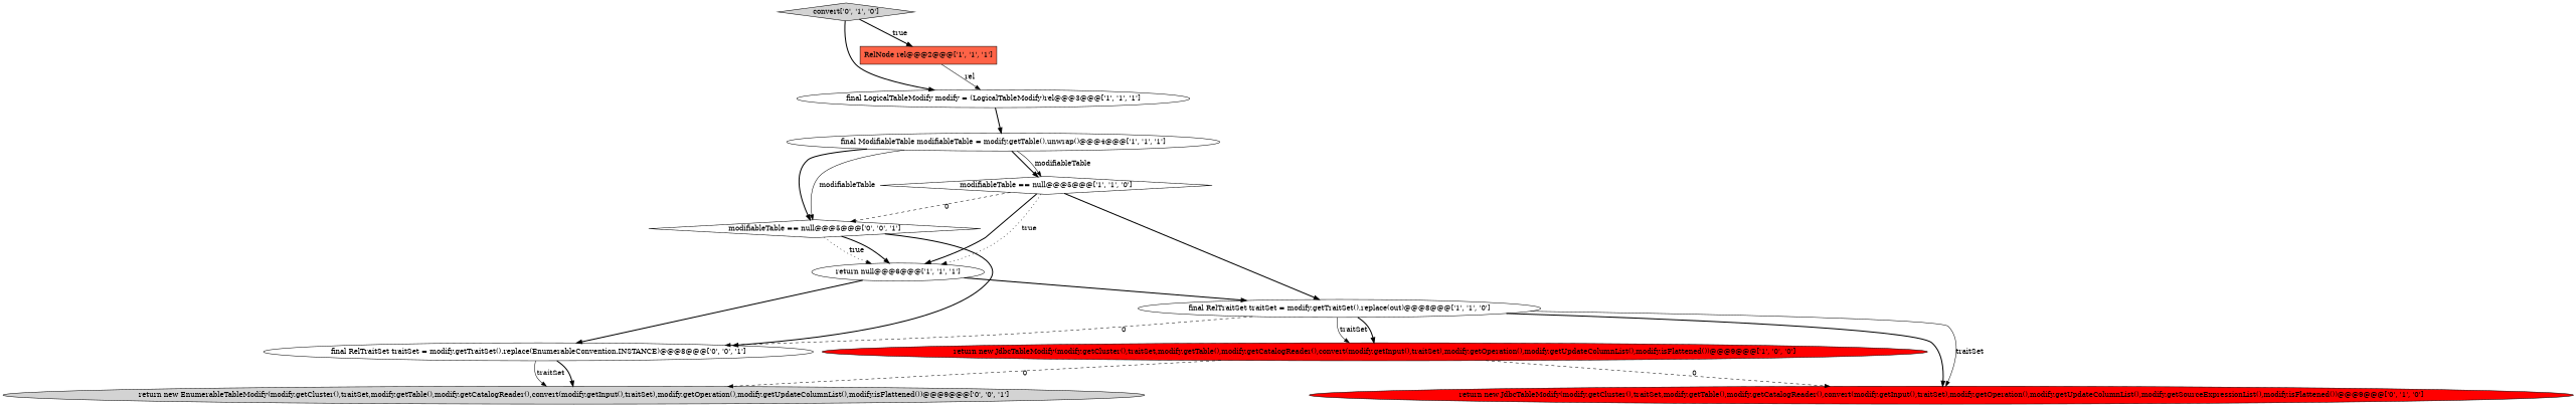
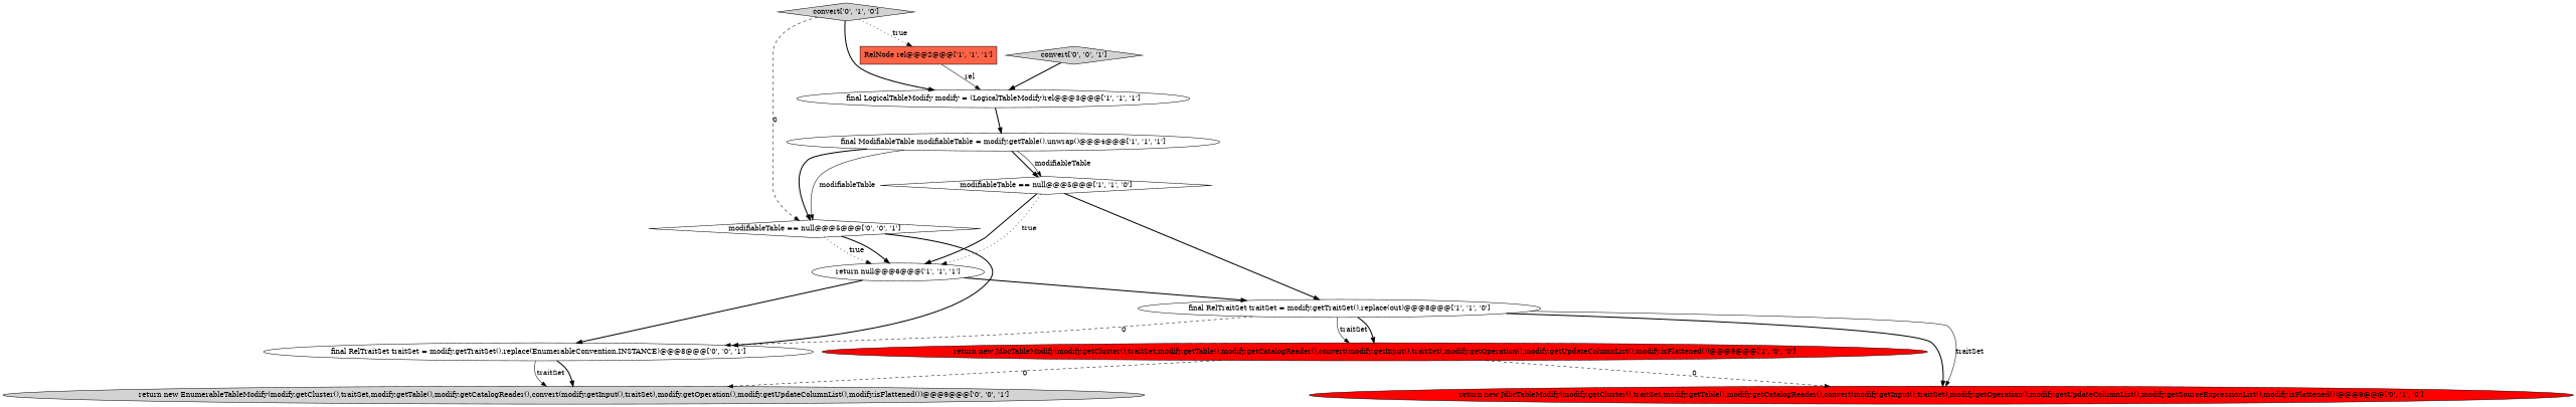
  digraph {
    node [fillcolor=white shape=ellipse style=filled]
    edge [style=bold]
    n1 [label="modifiableTable == null@@@5@@@['1', '1', '0']" shape=diamond]
    n2 [label="modifiableTable == null@@@5@@@['0', '0', '1']" shape=diamond]
    n3 [label="return null@@@6@@@['1', '1', '1']"]
    n4 [label="final RelTraitSet traitSet = modify.getTraitSet().replace(out)@@@8@@@['1', '1', '0']"]
    n5 [label="final RelTraitSet traitSet = modify.getTraitSet().replace(EnumerableConvention.INSTANCE)@@@8@@@['0', '0', '1']"]
    n6 [fillcolor=red label="return new JdbcTableModify(modify.getCluster(),traitSet,modify.getTable(),modify.getCatalogReader(),convert(modify.getInput(),traitSet),modify.getOperation(),modify.getUpdateColumnList(),modify.getSourceExpressionList(),modify.isFlattened())@@@9@@@['0', '1', '0']"]
    n7 [fillcolor=red label="return new JdbcTableModify(modify.getCluster(),traitSet,modify.getTable(),modify.getCatalogReader(),convert(modify.getInput(),traitSet),modify.getOperation(),modify.getUpdateColumnList(),modify.isFlattened())@@@9@@@['1', '0', '0']"]
    n8 [fillcolor=lightgray label="convert['0', '1', '0']" shape=diamond]
    n9 [label="final LogicalTableModify modify = (LogicalTableModify)rel@@@3@@@['1', '1', '1']"]
    n10 [fillcolor=tomato label="RelNode rel@@@2@@@['1', '1', '1']" shape=box]
    n11 [label="final ModifiableTable modifiableTable = modify.getTable().unwrap()@@@4@@@['1', '1', '1']"]
+   n12 [fillcolor=lightgray label="convert['0', '0', '1']" shape=diamond]
    n13 [fillcolor=lightgray label="return new EnumerableTableModify(modify.getCluster(),traitSet,modify.getTable(),modify.getCatalogReader(),convert(modify.getInput(),traitSet),modify.getOperation(),modify.getUpdateColumnList(),modify.isFlattened())@@@9@@@['0', '0', '1']"]
-   n1 -> n2 [label=0 style=dashed]
+   n8 -> n2 [label=0 style=dashed]
    n1 -> n3
    n1 -> n3 [label=true style=dotted]
    n1 -> n4
    n2 -> n3
    n2 -> n3 [label=true style=dotted]
    n2 -> n5
    n3 -> n4
    n3 -> n5
    n4 -> n5 [label=0 style=dashed]
    n4 -> n6 [label=traitSet style=solid]
    n4 -> n6
    n4 -> n7 [label=traitSet style=solid]
    n4 -> n7
    n5 -> n13
    n5 -> n13 [label=traitSet style=solid]
    n7 -> n6 [label=0 style=dashed]
    n7 -> n13 [label=0 style=dashed]
    n8 -> n9
-   n8 -> n10 [label=true]
+   n8 -> n10 [label=true style=dotted]
    n9 -> n11
    n10 -> n9 [label=rel style=solid]
    n11 -> n1
    n11 -> n1 [label=modifiableTable style=solid]
    n11 -> n2
    n11 -> n2 [label=modifiableTable style=solid]
+   n12 -> n9
  }
